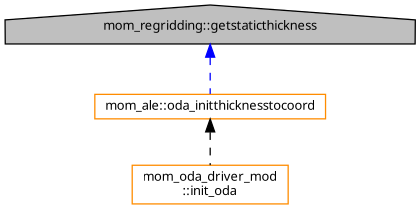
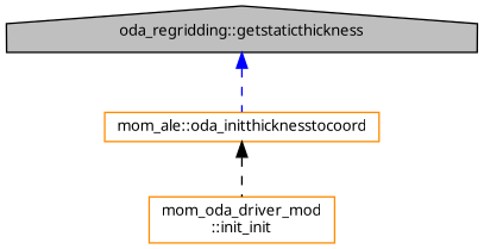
  digraph {
    fontname="Noto Sans"
    rankdir=TB
    node [color=darkorange fillcolor=white fontname="Noto Sans" fontsize=10 shape=box style=filled]
    edge [dir=back fontname="Noto Sans" fontsize=10 labelfontname=Helvetica labelfontsize=10 style=dashed]
-   n1 [color=black fillcolor=grey75 fontcolor=black height=0.2 label="mom_regridding::getstaticthickness" shape=house width=0.4]
+   n1 [color=black fillcolor=grey75 fontcolor=black height=0.2 label="oda_regridding::getstaticthickness" shape=house width=0.4]
    n2 [height=0.2 label="mom_ale::oda_initthicknesstocoord" width=0.4]
-   n3 [height=0.2 label="mom_oda_driver_mod\l::init_oda" width=0.4]
+   n3 [height=0.2 label="mom_oda_driver_mod\l::init_init" width=0.4]
    n1 -> n2 [color=blue]
    n2 -> n3 [color=black]
  }
